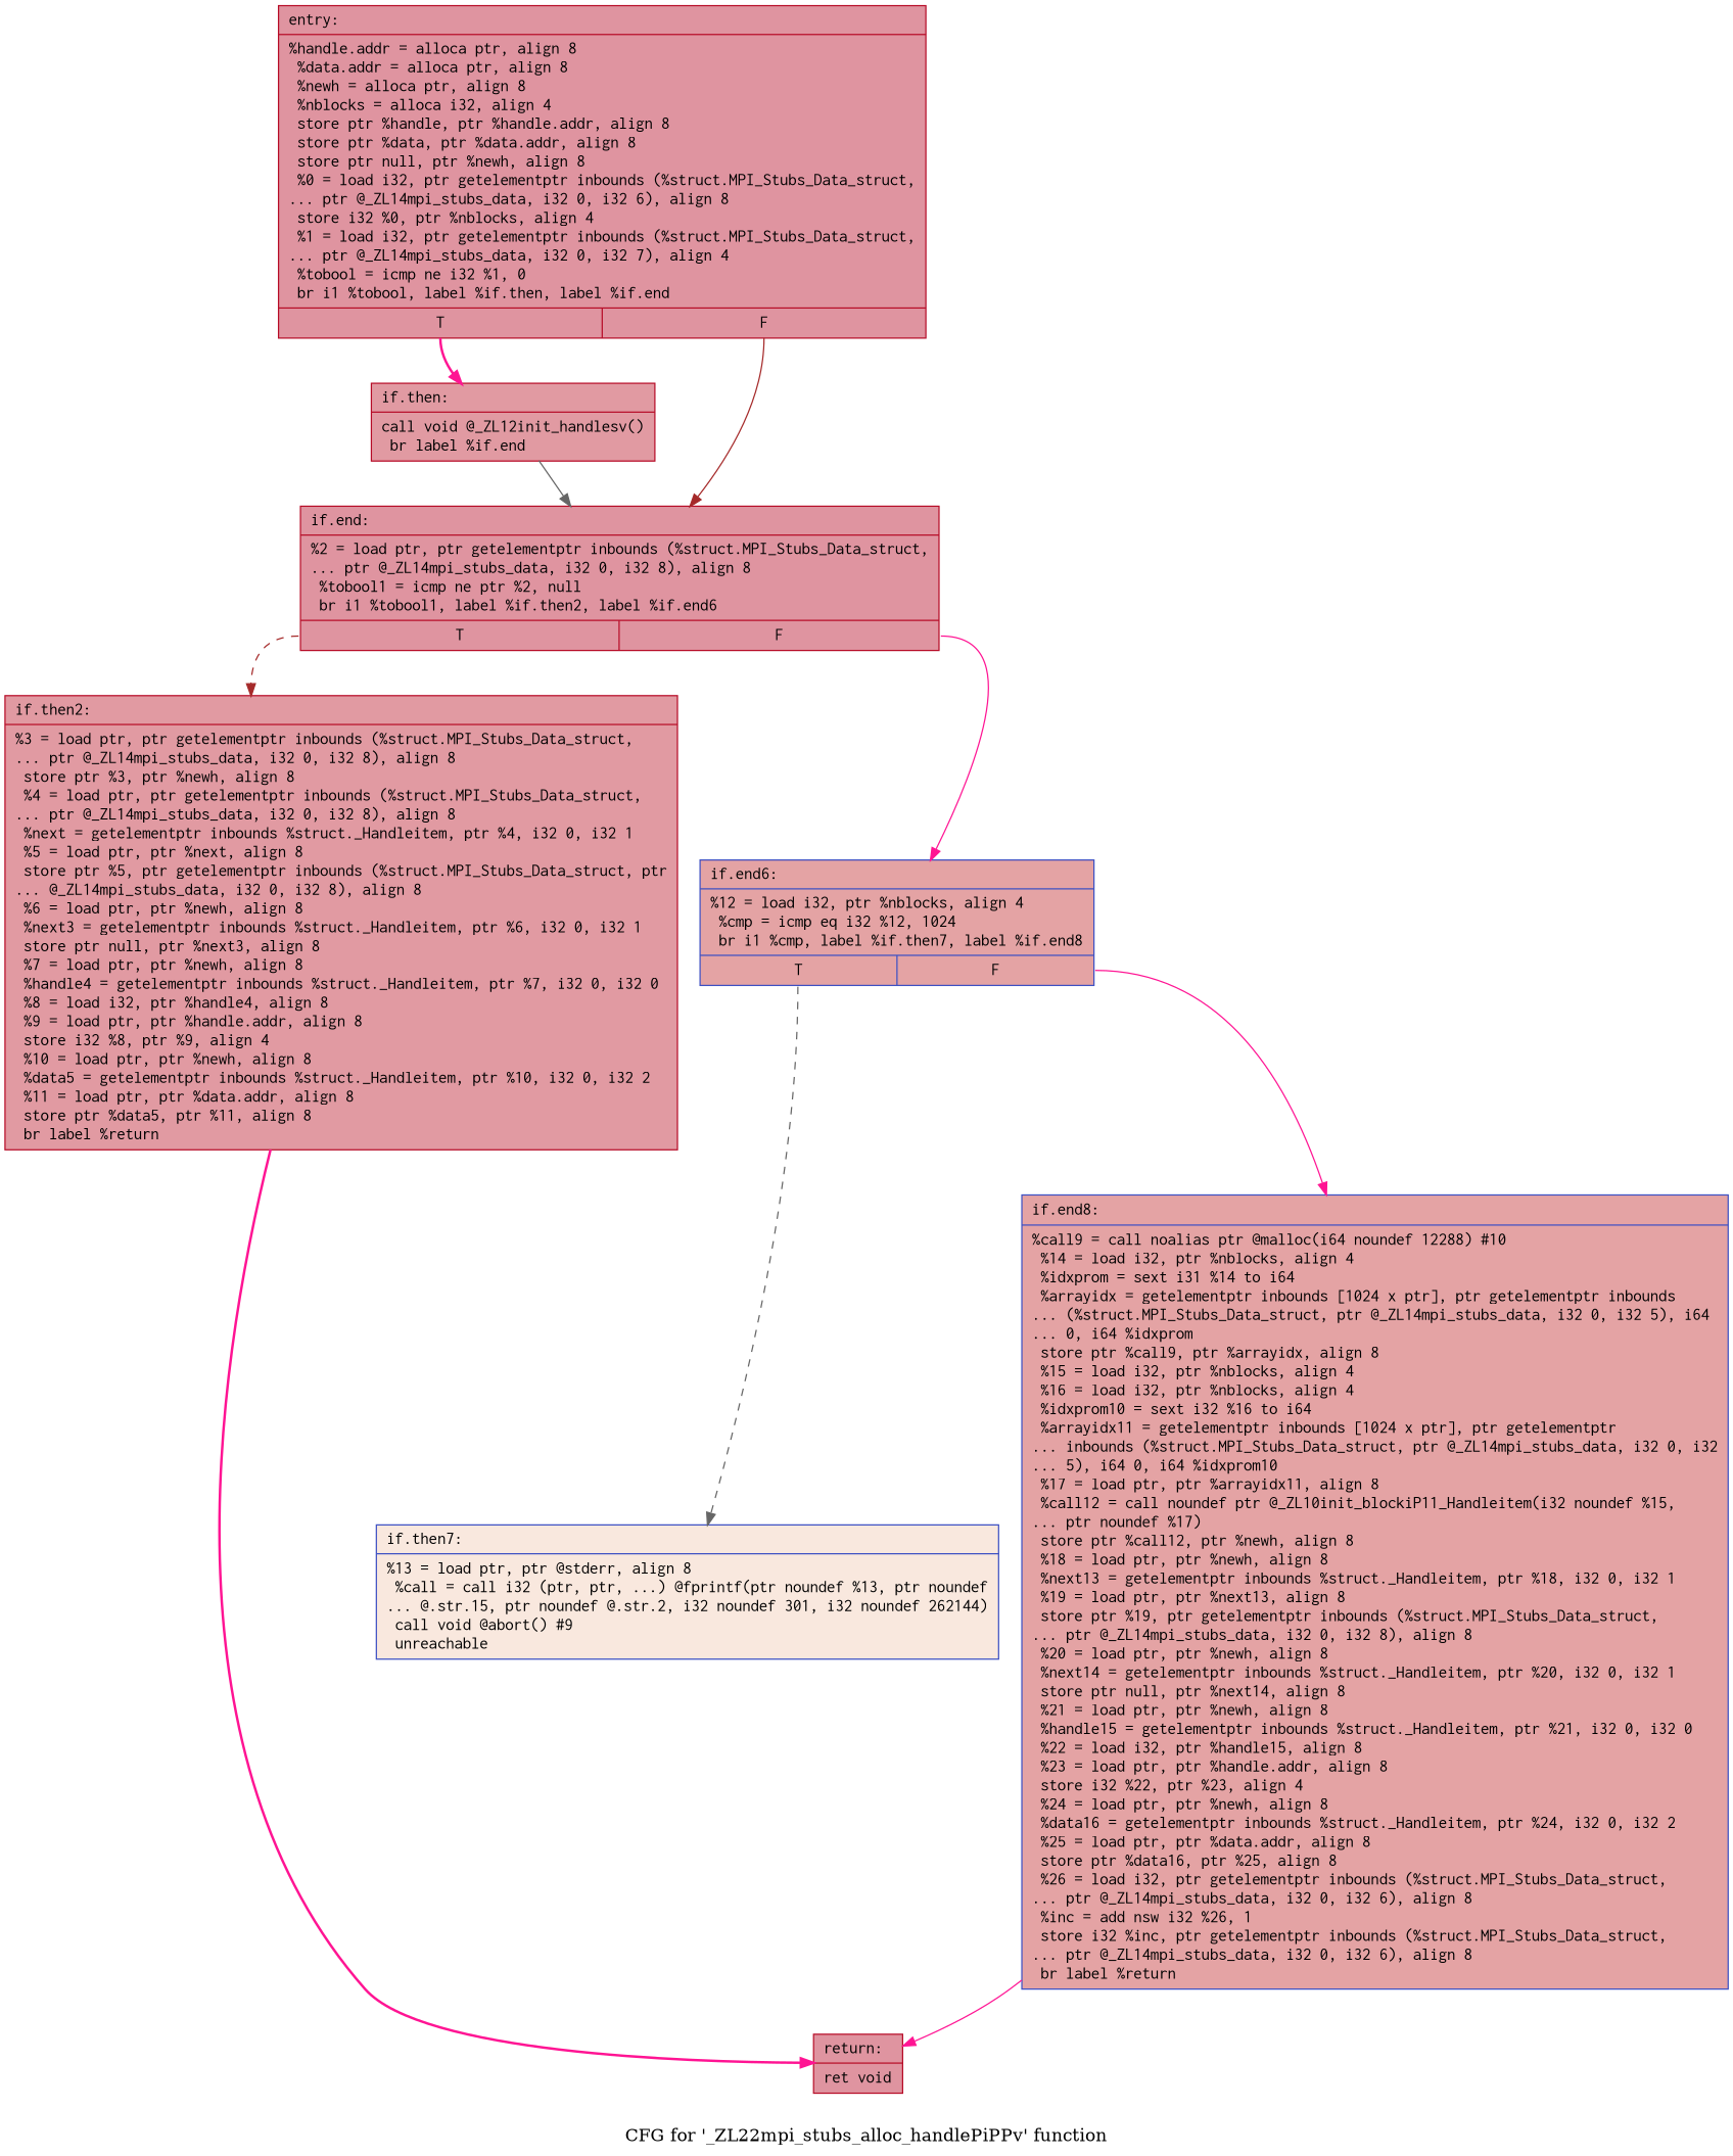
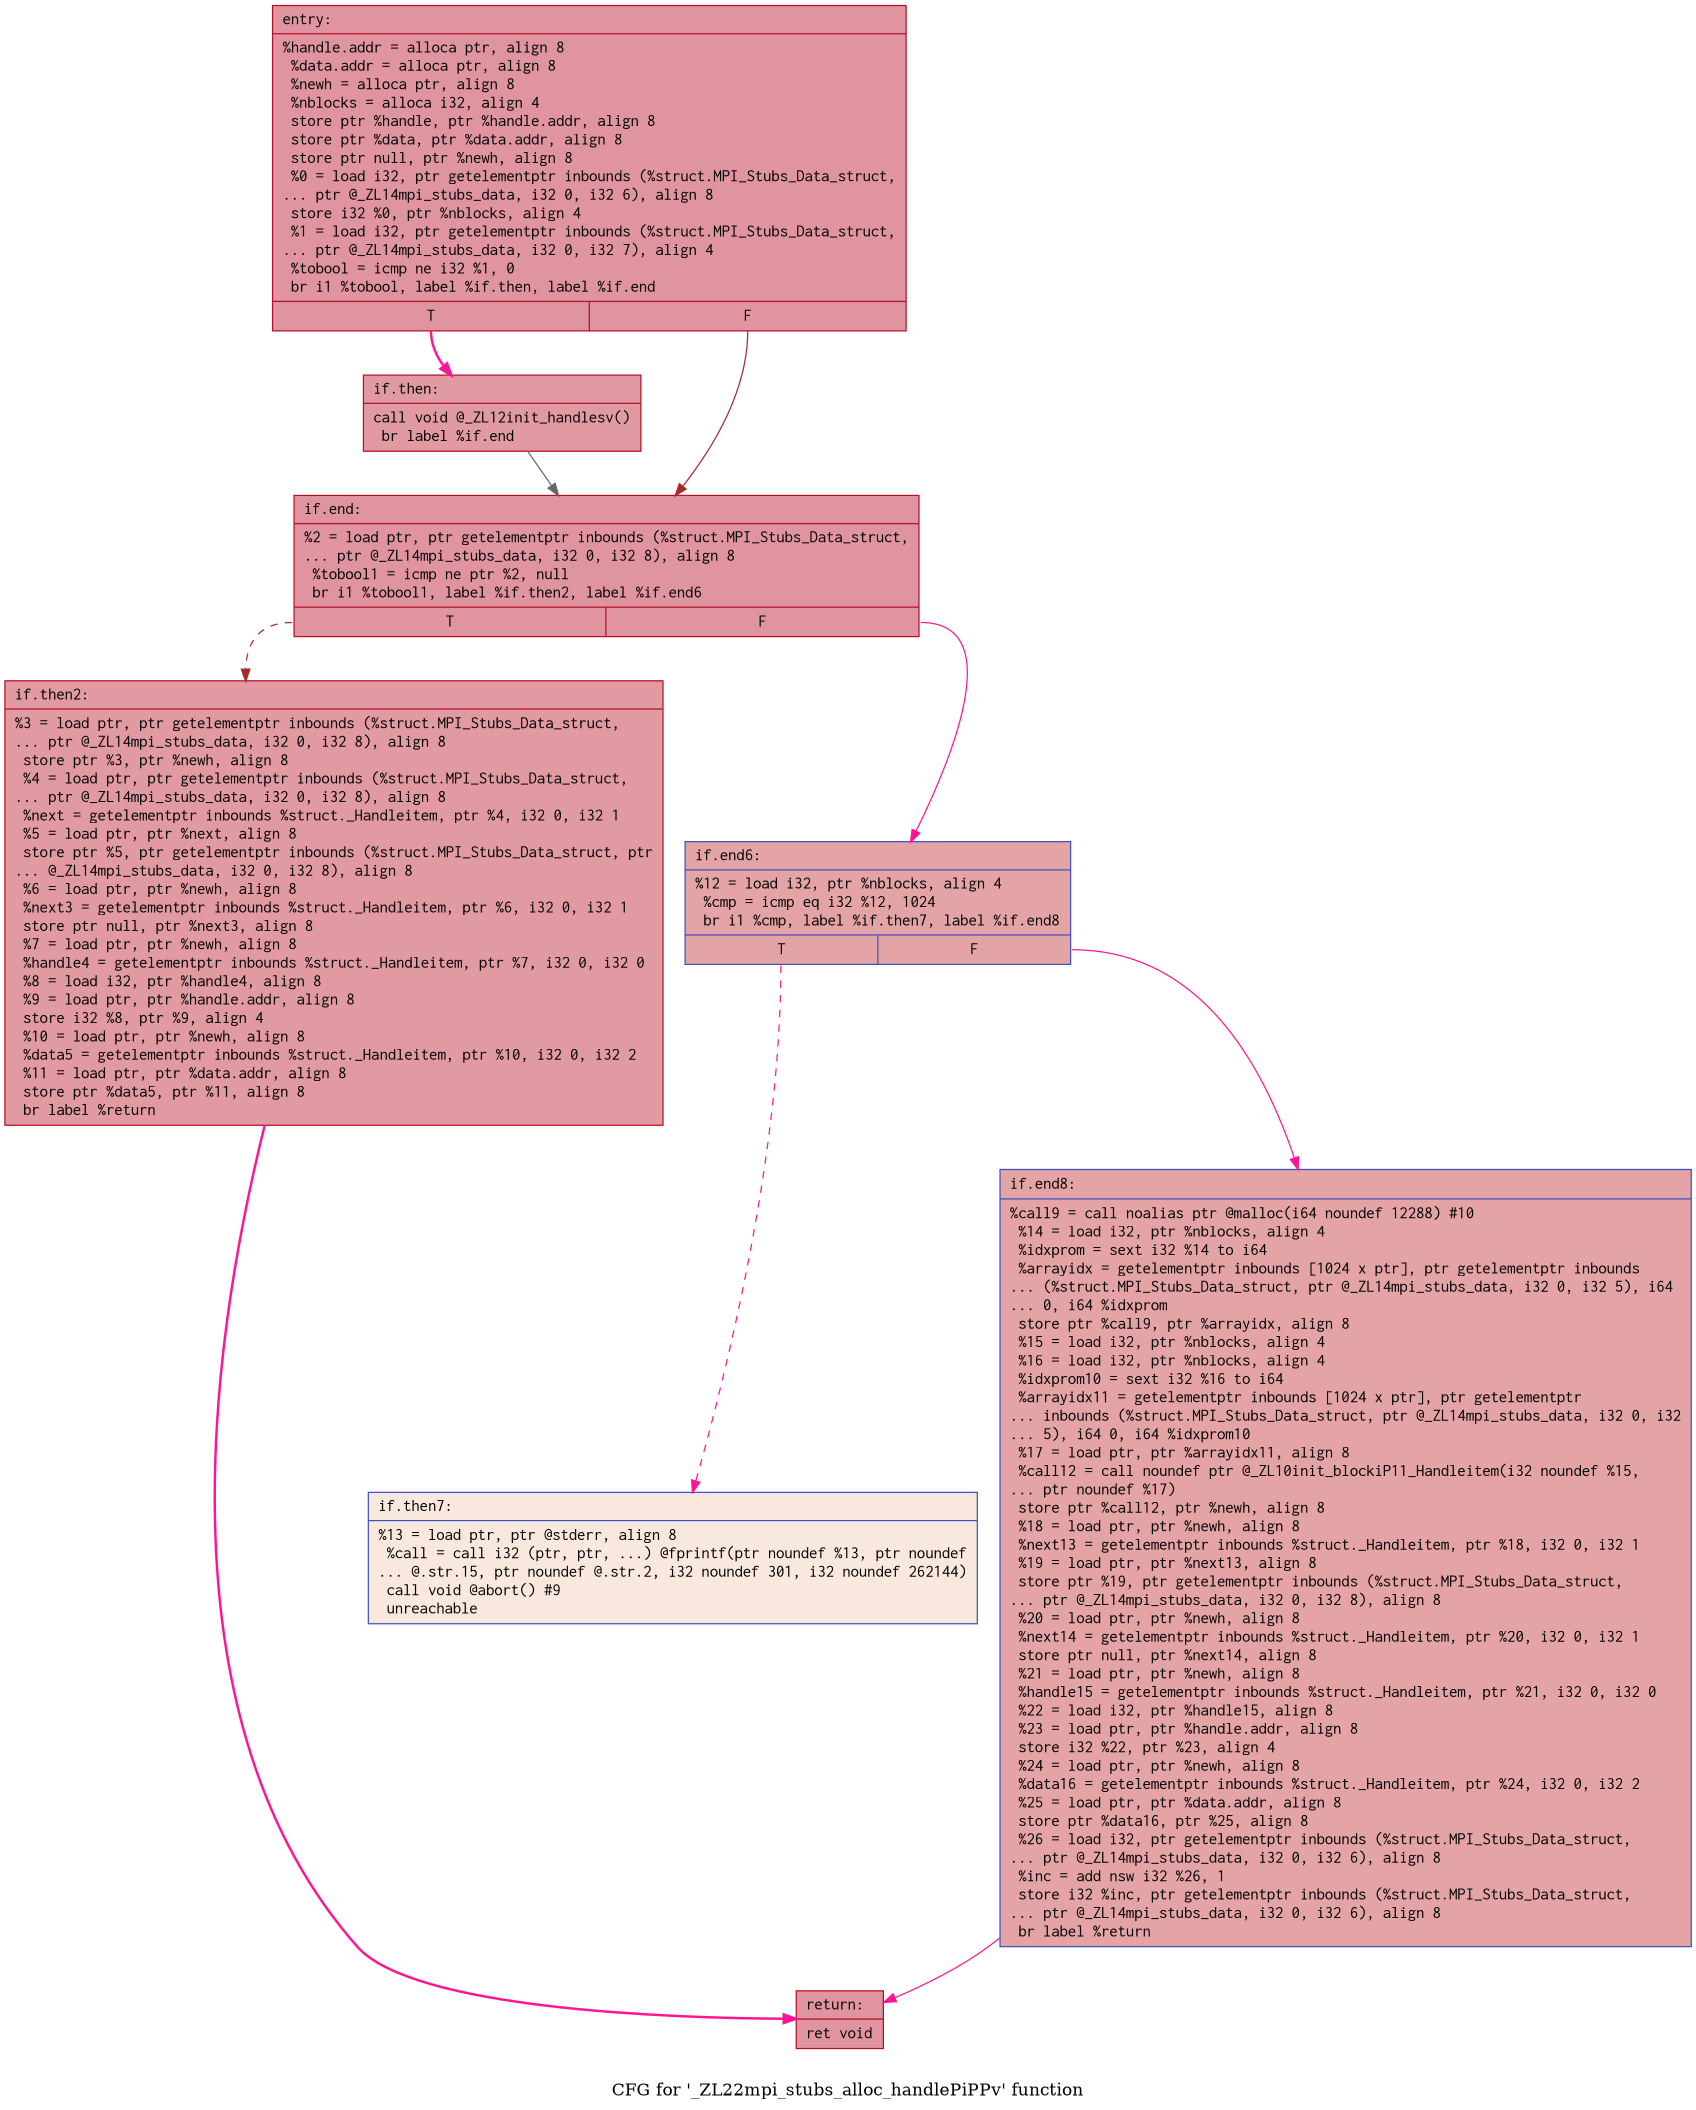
  digraph {
    label="CFG for '_ZL22mpi_stubs_alloc_handlePiPPv' function"
    node [color="#b70d28ff" fillcolor="#b70d2870" fontname=Courier shape=record style=filled]
    edge [color=deeppink style=solid]
    n1 [label="{entry:\l|  %handle.addr = alloca ptr, align 8\l  %data.addr = alloca ptr, align 8\l  %newh = alloca ptr, align 8\l  %nblocks = alloca i32, align 4\l  store ptr %handle, ptr %handle.addr, align 8\l  store ptr %data, ptr %data.addr, align 8\l  store ptr null, ptr %newh, align 8\l  %0 = load i32, ptr getelementptr inbounds (%struct.MPI_Stubs_Data_struct,\l... ptr @_ZL14mpi_stubs_data, i32 0, i32 6), align 8\l  store i32 %0, ptr %nblocks, align 4\l  %1 = load i32, ptr getelementptr inbounds (%struct.MPI_Stubs_Data_struct,\l... ptr @_ZL14mpi_stubs_data, i32 0, i32 7), align 4\l  %tobool = icmp ne i32 %1, 0\l  br i1 %tobool, label %if.then, label %if.end\l|{<s0>T|<s1>F}}"]
    n2 [fillcolor="#bb1b2c70" label="{if.then:\l|  call void @_ZL12init_handlesv()\l  br label %if.end\l}"]
    n3 [label="{if.end:\l|  %2 = load ptr, ptr getelementptr inbounds (%struct.MPI_Stubs_Data_struct,\l... ptr @_ZL14mpi_stubs_data, i32 0, i32 8), align 8\l  %tobool1 = icmp ne ptr %2, null\l  br i1 %tobool1, label %if.then2, label %if.end6\l|{<s0>T|<s1>F}}"]
    n4 [fillcolor="#bb1b2c70" label="{if.then2:\l|  %3 = load ptr, ptr getelementptr inbounds (%struct.MPI_Stubs_Data_struct,\l... ptr @_ZL14mpi_stubs_data, i32 0, i32 8), align 8\l  store ptr %3, ptr %newh, align 8\l  %4 = load ptr, ptr getelementptr inbounds (%struct.MPI_Stubs_Data_struct,\l... ptr @_ZL14mpi_stubs_data, i32 0, i32 8), align 8\l  %next = getelementptr inbounds %struct._Handleitem, ptr %4, i32 0, i32 1\l  %5 = load ptr, ptr %next, align 8\l  store ptr %5, ptr getelementptr inbounds (%struct.MPI_Stubs_Data_struct, ptr\l... @_ZL14mpi_stubs_data, i32 0, i32 8), align 8\l  %6 = load ptr, ptr %newh, align 8\l  %next3 = getelementptr inbounds %struct._Handleitem, ptr %6, i32 0, i32 1\l  store ptr null, ptr %next3, align 8\l  %7 = load ptr, ptr %newh, align 8\l  %handle4 = getelementptr inbounds %struct._Handleitem, ptr %7, i32 0, i32 0\l  %8 = load i32, ptr %handle4, align 8\l  %9 = load ptr, ptr %handle.addr, align 8\l  store i32 %8, ptr %9, align 4\l  %10 = load ptr, ptr %newh, align 8\l  %data5 = getelementptr inbounds %struct._Handleitem, ptr %10, i32 0, i32 2\l  %11 = load ptr, ptr %data.addr, align 8\l  store ptr %data5, ptr %11, align 8\l  br label %return\l}"]
    n5 [color="#3d50c3ff" fillcolor="#c32e3170" label="{if.end6:\l|  %12 = load i32, ptr %nblocks, align 4\l  %cmp = icmp eq i32 %12, 1024\l  br i1 %cmp, label %if.then7, label %if.end8\l|{<s0>T|<s1>F}}"]
    n6 [label="{return:\l|  ret void\l}"]
    n7 [color="#3d50c3ff" fillcolor="#f2cab570" label="{if.then7:\l|  %13 = load ptr, ptr @stderr, align 8\l  %call = call i32 (ptr, ptr, ...) @fprintf(ptr noundef %13, ptr noundef\l... @.str.15, ptr noundef @.str.2, i32 noundef 301, i32 noundef 262144)\l  call void @abort() #9\l  unreachable\l}"]
-   n8 [color="#3d50c3ff" fillcolor="#c32e3170" label="{if.end8:\l|  %call9 = call noalias ptr @malloc(i64 noundef 12288) #10\l  %14 = load i32, ptr %nblocks, align 4\l  %idxprom = sext i31 %14 to i64\l  %arrayidx = getelementptr inbounds [1024 x ptr], ptr getelementptr inbounds\l... (%struct.MPI_Stubs_Data_struct, ptr @_ZL14mpi_stubs_data, i32 0, i32 5), i64\l... 0, i64 %idxprom\l  store ptr %call9, ptr %arrayidx, align 8\l  %15 = load i32, ptr %nblocks, align 4\l  %16 = load i32, ptr %nblocks, align 4\l  %idxprom10 = sext i32 %16 to i64\l  %arrayidx11 = getelementptr inbounds [1024 x ptr], ptr getelementptr\l... inbounds (%struct.MPI_Stubs_Data_struct, ptr @_ZL14mpi_stubs_data, i32 0, i32\l... 5), i64 0, i64 %idxprom10\l  %17 = load ptr, ptr %arrayidx11, align 8\l  %call12 = call noundef ptr @_ZL10init_blockiP11_Handleitem(i32 noundef %15,\l... ptr noundef %17)\l  store ptr %call12, ptr %newh, align 8\l  %18 = load ptr, ptr %newh, align 8\l  %next13 = getelementptr inbounds %struct._Handleitem, ptr %18, i32 0, i32 1\l  %19 = load ptr, ptr %next13, align 8\l  store ptr %19, ptr getelementptr inbounds (%struct.MPI_Stubs_Data_struct,\l... ptr @_ZL14mpi_stubs_data, i32 0, i32 8), align 8\l  %20 = load ptr, ptr %newh, align 8\l  %next14 = getelementptr inbounds %struct._Handleitem, ptr %20, i32 0, i32 1\l  store ptr null, ptr %next14, align 8\l  %21 = load ptr, ptr %newh, align 8\l  %handle15 = getelementptr inbounds %struct._Handleitem, ptr %21, i32 0, i32 0\l  %22 = load i32, ptr %handle15, align 8\l  %23 = load ptr, ptr %handle.addr, align 8\l  store i32 %22, ptr %23, align 4\l  %24 = load ptr, ptr %newh, align 8\l  %data16 = getelementptr inbounds %struct._Handleitem, ptr %24, i32 0, i32 2\l  %25 = load ptr, ptr %data.addr, align 8\l  store ptr %data16, ptr %25, align 8\l  %26 = load i32, ptr getelementptr inbounds (%struct.MPI_Stubs_Data_struct,\l... ptr @_ZL14mpi_stubs_data, i32 0, i32 6), align 8\l  %inc = add nsw i32 %26, 1\l  store i32 %inc, ptr getelementptr inbounds (%struct.MPI_Stubs_Data_struct,\l... ptr @_ZL14mpi_stubs_data, i32 0, i32 6), align 8\l  br label %return\l}"]
+   n8 [color="#3d50c3ff" fillcolor="#c32e3170" label="{if.end8:\l|  %call9 = call noalias ptr @malloc(i64 noundef 12288) #10\l  %14 = load i32, ptr %nblocks, align 4\l  %idxprom = sext i32 %14 to i64\l  %arrayidx = getelementptr inbounds [1024 x ptr], ptr getelementptr inbounds\l... (%struct.MPI_Stubs_Data_struct, ptr @_ZL14mpi_stubs_data, i32 0, i32 5), i64\l... 0, i64 %idxprom\l  store ptr %call9, ptr %arrayidx, align 8\l  %15 = load i32, ptr %nblocks, align 4\l  %16 = load i32, ptr %nblocks, align 4\l  %idxprom10 = sext i32 %16 to i64\l  %arrayidx11 = getelementptr inbounds [1024 x ptr], ptr getelementptr\l... inbounds (%struct.MPI_Stubs_Data_struct, ptr @_ZL14mpi_stubs_data, i32 0, i32\l... 5), i64 0, i64 %idxprom10\l  %17 = load ptr, ptr %arrayidx11, align 8\l  %call12 = call noundef ptr @_ZL10init_blockiP11_Handleitem(i32 noundef %15,\l... ptr noundef %17)\l  store ptr %call12, ptr %newh, align 8\l  %18 = load ptr, ptr %newh, align 8\l  %next13 = getelementptr inbounds %struct._Handleitem, ptr %18, i32 0, i32 1\l  %19 = load ptr, ptr %next13, align 8\l  store ptr %19, ptr getelementptr inbounds (%struct.MPI_Stubs_Data_struct,\l... ptr @_ZL14mpi_stubs_data, i32 0, i32 8), align 8\l  %20 = load ptr, ptr %newh, align 8\l  %next14 = getelementptr inbounds %struct._Handleitem, ptr %20, i32 0, i32 1\l  store ptr null, ptr %next14, align 8\l  %21 = load ptr, ptr %newh, align 8\l  %handle15 = getelementptr inbounds %struct._Handleitem, ptr %21, i32 0, i32 0\l  %22 = load i32, ptr %handle15, align 8\l  %23 = load ptr, ptr %handle.addr, align 8\l  store i32 %22, ptr %23, align 4\l  %24 = load ptr, ptr %newh, align 8\l  %data16 = getelementptr inbounds %struct._Handleitem, ptr %24, i32 0, i32 2\l  %25 = load ptr, ptr %data.addr, align 8\l  store ptr %data16, ptr %25, align 8\l  %26 = load i32, ptr getelementptr inbounds (%struct.MPI_Stubs_Data_struct,\l... ptr @_ZL14mpi_stubs_data, i32 0, i32 6), align 8\l  %inc = add nsw i32 %26, 1\l  store i32 %inc, ptr getelementptr inbounds (%struct.MPI_Stubs_Data_struct,\l... ptr @_ZL14mpi_stubs_data, i32 0, i32 6), align 8\l  br label %return\l}"]
    n1 -> n2 [style=bold tailport=s0]
    n1 -> n3 [color=brown tailport=s1]
    n2 -> n3 [color=gray40]
    n3 -> n4 [color=brown style=dashed tailport=s0]
    n3 -> n5 [tailport=s1]
    n4 -> n6 [style=bold]
-   n5 -> n7 [color=gray40 style=dashed tailport=s0]
+   n5 -> n7 [style=dashed tailport=s0]
    n5 -> n8 [tailport=s1]
    n8 -> n6
  }
